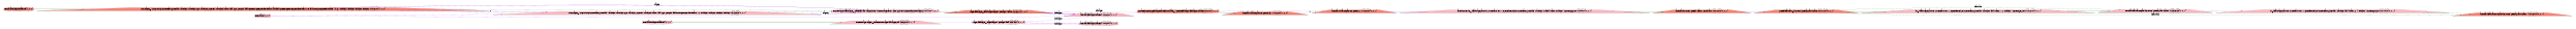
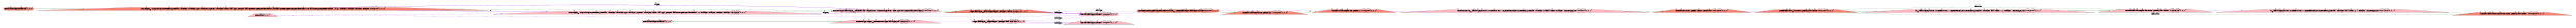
  digraph {
    rankdir=LR
    node [fillcolor=lightpink shape=trapezium style=filled]
    edge [arrowhead=vee color=purple style=solid]
    n1 [fillcolor=salmon label="String mapping = Strings.toString(XContentFactory.jsonBuilder().startObject().startObject(\"type\").startObject(\"properties\").startObject(\"location\").field(\"type\",\"geo_point\").field(IGNORE_Z_VALUE.getPreferredName(),false).field(IGNORE_MALFORMED.getPreferredName(),true).field(NULL_VALUE.getPreferredName(),\"91,181\").endObject().endObject().endObject().endObject())@@@3@@@['1', '0', '0']"]
    n2 [label="String mapping = Strings.toString(XContentFactory.jsonBuilder().startObject().startObject(\"type\").startObject(\"properties\").startObject(\"location\").field(\"type\",\"geo_point\").field(NULL_VALUE.getPreferredName(),\"1,2\").endObject().endObject().endObject().endObject())@@@3@@@['0', '0', '1']"]
    n3 [label="DocumentMapper defaultMapper = createIndex(\"test\").mapperService().documentMapperParser().parse(\"type\",new CompressedXContent(mapping))@@@4@@@['1', '0', '1']" shape=cylinder]
    n4 [fillcolor=salmon label="Mapper fieldMapper = defaultMapper.mappers().getMapper(\"location\")@@@5@@@['1', '0', '1']"]
    n5 [fillcolor=salmon label="testNullValueWithIgnoreMalformed['1', '0', '0']" shape=cylinder]
-   n6 [label="assertThat(fieldMapper,instanceOf())@@@6@@@['1', '1', '1']"]
+   n6 [label="assertThat(fieldMapper,instanceOf())@@@6@@@['1', '1', '1']" shape=cylinder]
    n7 [fillcolor=salmon label="AbstractPointGeometryFieldMapper.ParsedPoint nullValue = ((GeoPointFieldMapper)fieldMapper).nullValue@@@7@@@['1', '1', '1']" shape=cylinder]
    n8 [fillcolor=salmon label="assertThat(nullValue,equalTo(new GeoPoint(89,1)))@@@8@@@['1', '0', '0']"]
    n9 [fillcolor=salmon label="assertThat(nullValue,equalTo(new GeoPoint(1,2)))@@@8@@@['0', '0', '1']"]
    n10 [fillcolor=salmon label="assertThat(defaultValue,not(equalTo(doc.rootDoc().getBinaryValue(\"location\"))))@@@15@@@['0', '0', '1']"]
    n11 [label="Mapper fieldMapper = mapper.mappers().getMapper(\"field\")@@@4@@@['0', '1', '0']" shape=cylinder]
-   n12 [label="assertThat(fieldMapper,instanceOf())@@@5@@@['0', '1', '0']" shape=cylinder]
+   n12 [label="assertThat(fieldMapper,instanceOf())@@@5@@@['0', '1', '0']"]
    n13 [label="testNullValueWithIgnoreMalformed['0', '1', '0']" shape=cylinder]
    n14 [label="DocumentMapper mapper = createDocumentMapper(fieldMapping(null))@@@3@@@['0', '1', '0']"]
    n15 [label="doc = defaultMapper.parse(new SourceToParse(\"test\",\"1\",BytesReference.bytes(XContentFactory.jsonBuilder().startObject().field(\"location\",\"3, 4\").endObject()),XContentType.JSON))@@@14@@@['0', '0', '1']"]
    n16 [label="doc = defaultMapper.parse(new SourceToParse(\"test\",\"1\",BytesReference.bytes(XContentFactory.jsonBuilder().startObject().field(\"location\",\"1, 2\").endObject()),XContentType.JSON))@@@12@@@['0', '0', '1']"]
    n17 [label="assertThat(defaultValue,equalTo(doc.rootDoc().getBinaryValue(\"location\")))@@@13@@@['0', '0', '1']"]
    n18 [label="ParsedDocument doc = defaultMapper.parse(new SourceToParse(\"test\",\"1\",BytesReference.bytes(XContentFactory.jsonBuilder().startObject().nullField(\"location\").endObject()),XContentType.JSON))@@@9@@@['0', '0', '1']"]
    n19 [fillcolor=salmon label="assertThat(doc.rootDoc().getField(\"location\"),notNullValue())@@@10@@@['0', '0', '1']"]
    n20 [fillcolor=salmon label="BytesRef defaultValue = doc.rootDoc().getBinaryValue(\"location\")@@@11@@@['0', '0', '1']"]
-   n21 [label="testNullValue['0', '0', '1']" shape=cylinder]
+   n21 [label="testNullValue['0', '0', '1']"]
    n1 -> n2 [label=0 style=bold]
    n1 -> n3 [label=mapping style=bold]
    n1 -> n3 [arrowhead=tee color=darkgreen]
    n2 -> n3 [arrowhead=tee label=mapping style=bold]
    n2 -> n3 [color=darkgreen]
    n3 -> n4 [color=darkgreen style=bold]
    n4 -> n6 [style=bold]
    n4 -> n6 [arrowhead=tee label=fieldMapper style=bold]
    n4 -> n7 [arrowhead=tee label=fieldMapper]
    n5 -> n1 [arrowhead=tee color=darkgreen]
    n6 -> n7 [arrowhead=tee]
    n7 -> n8 [arrowhead=tee color=darkgreen style=bold]
    n7 -> n9 [arrowhead=tee]
    n8 -> n9 [color=darkgreen label=0]
    n9 -> n18 [arrowhead=tee]
    n11 -> n6 [label=fieldMapper]
    n11 -> n12 [arrowhead=tee style=bold]
    n11 -> n12 [label=fieldMapper]
    n13 -> n14 [arrowhead=tee color=darkgreen style=bold]
    n14 -> n11
    n15 -> n10 [arrowhead=tee color=darkgreen]
    n16 -> n17 [arrowhead=tee color=darkgreen style=bold]
    n17 -> n15
    n18 -> n19 [color=darkgreen style=bold]
    n19 -> n20 [style=bold]
    n20 -> n10 [color=darkgreen label=defaultValue]
    n20 -> n16 [arrowhead=tee color=darkgreen]
    n20 -> n17 [arrowhead=tee color=darkgreen label=defaultValue]
    n21 -> n2
    n21 -> n6
  }
